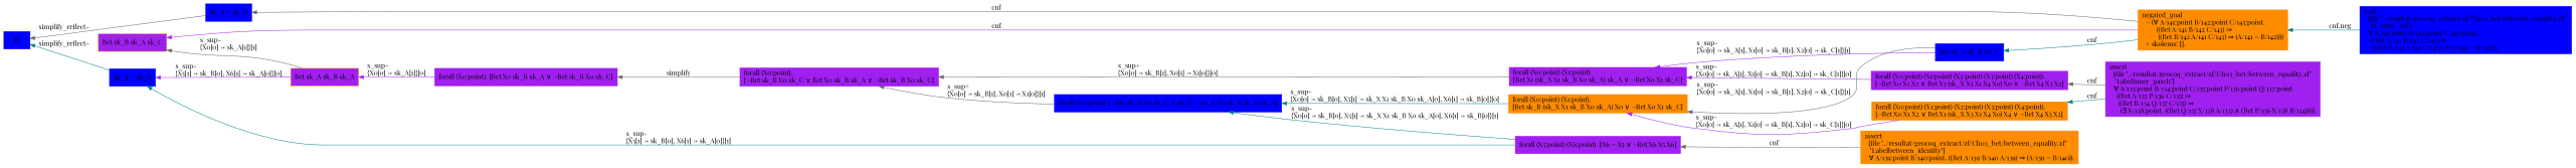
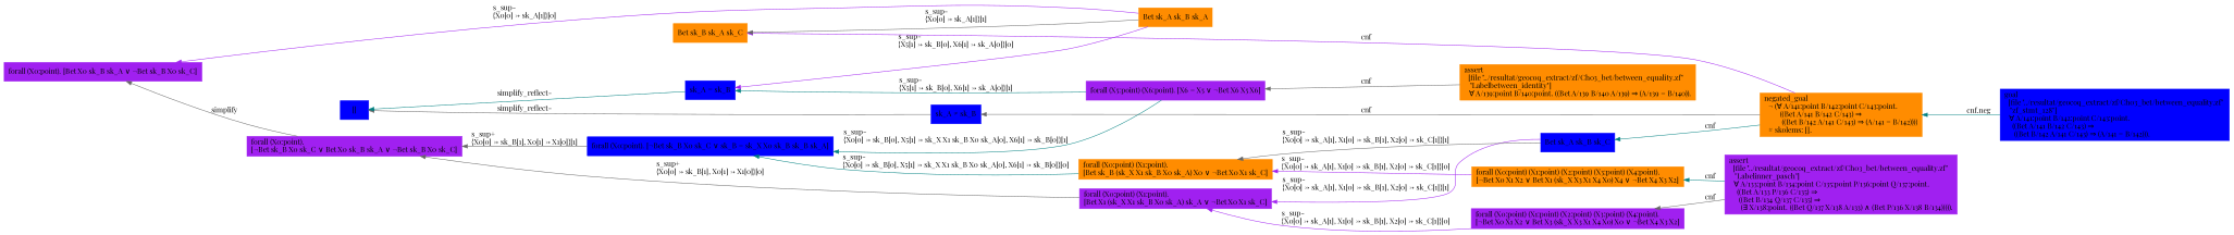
  digraph {
    fontname="Playfair Display"
    rankdir=LR
    node [color=blue fontname="Playfair Display" shape=box style=filled]
    edge [color=gray40 dir=back fontname="Playfair Display"]
    n1 [label="[]"]
    n2 [label="sk_A ≠ sk_B\l"]
    n3 [label="sk_A = sk_B\l"]
    n4 [color=darkorange label="negated_goal\l  ¬ (∀ A/141:point B/142:point C/143:point.\l        ((Bet A/141 B/142 C/143) ⇒\l         ((Bet B/142 A/141 C/143) ⇒ (A/141 = B/142))))\l  # skolems: [].\l"]
    n5 [color=purple label="forall (X5:point) (X6:point). [X6 = X5 ∨ ¬Bet X6 X5 X6]\l"]
-   n6 [color=darkorange label="Bet sk_A sk_B sk_A\l" fillcolor=purple]
+   n6 [color=darkorange label="Bet sk_A sk_B sk_A\l"]
    n7 [label="goal\l  [file \"../resultat/geocoq_extract/zf/Ch03_bet/between_equality.zf\" \l   \"zf_stmt_128\"]\l  ∀ A/141:point B/142:point C/143:point.\l    ((Bet A/141 B/142 C/143) ⇒\l     ((Bet B/142 A/141 C/143) ⇒ (A/141 = B/142))).\l"]
    n8 [color=darkorange label="assert\l  [file \"../resultat/geocoq_extract/zf/Ch03_bet/between_equality.zf\" \l   \"Labelbetween_identity\"]\l  ∀ A/139:point B/140:point. ((Bet A/139 B/140 A/139) ⇒ (A/139 = B/140)).\l"]
    n9 [color=purple label="forall (X0:point). [Bet X0 sk_B sk_A ∨ ¬Bet sk_B X0 sk_C]\l"]
    n10 [color=purple label="forall (X0:point).\l[¬Bet sk_B X0 sk_C ∨ Bet X0 sk_B sk_A ∨ ¬Bet sk_B X0 sk_C]\l"]
-   n11 [color=darkorange label="Bet sk_B sk_A sk_C\l" fillcolor=purple]
+   n11 [color=darkorange label="Bet sk_B sk_A sk_C\l"]
    n12 [color=purple label="forall (X0:point) (X1:point).\l[Bet X1 (sk_X X1 sk_B X0 sk_A) sk_A ∨ ¬Bet X0 X1 sk_C]\l"]
    n13 [label="forall (X0:point). [¬Bet sk_B X0 sk_C ∨ sk_B = sk_X X0 sk_B sk_B sk_A]\l"]
    n14 [color=purple label="forall (X0:point) (X1:point) (X2:point) (X3:point) (X4:point).\l[¬Bet X0 X1 X2 ∨ Bet X3 (sk_X X3 X1 X4 X0) X0 ∨ ¬Bet X4 X3 X2]\l"]
    n15 [label="Bet sk_A sk_B sk_C\l"]
    n16 [color=darkorange label="forall (X0:point) (X1:point).\l[Bet sk_B (sk_X X1 sk_B X0 sk_A) X0 ∨ ¬Bet X0 X1 sk_C]\l"]
    n17 [color=purple label="assert\l  [file \"../resultat/geocoq_extract/zf/Ch03_bet/between_equality.zf\" \l   \"Labelinner_pasch\"]\l  ∀ A/133:point B/134:point C/135:point P/136:point Q/137:point.\l    ((Bet A/133 P/136 C/135) ⇒\l     ((Bet B/134 Q/137 C/135) ⇒\l      (∃ X/138:point. ((Bet Q/137 X/138 A/133) ∧ (Bet P/136 X/138 B/134))))).\l"]
    n18 [color=darkorange label="forall (X0:point) (X1:point) (X2:point) (X3:point) (X4:point).\l[¬Bet X0 X1 X2 ∨ Bet X1 (sk_X X3 X1 X4 X0) X4 ∨ ¬Bet X4 X3 X2]\l"]
    n1 -> n2 [label="simplify_reflect-"]
    n1 -> n3 [color=teal label="simplify_reflect-"]
    n2 -> n4 [label=cnf]
    n3 -> n5 [color=teal label="s_sup-\l\{X5[1] → sk_B[0], X6[1] → sk_A[0]\}[1]\l"]
    n3 -> n6 [color=purple label="s_sup-\l\{X5[1] → sk_B[0], X6[1] → sk_A[0]\}[0]\l"]
    n4 -> n7 [color=teal label="cnf.neg"]
    n5 -> n8 [label=cnf]
-   n6 -> n9 [color=purple label="s_sup-\l\{X0[0] → sk_A[1]\}[0]\l"]
+   n9 -> n6 [color=purple label="s_sup-\l\{X0[0] → sk_A[1]\}[0]\l"]
    n9 -> n10 [label=simplify]
    n10 -> n12 [label="s_sup+\l\{X0[0] → sk_B[1], X0[1] → X1[0]\}[0]\l"]
    n10 -> n13 [label="s_sup+\l\{X0[0] → sk_B[1], X0[1] → X1[0]\}[1]\l"]
    n11 -> n4 [color=purple label=cnf]
    n11 -> n6 [label="s_sup-\l\{X0[0] → sk_A[1]\}[1]\l"]
    n12 -> n14 [color=purple label="s_sup-\l\{X0[0] → sk_A[1], X1[0] → sk_B[1], X2[0] → sk_C[1]\}[0]\l"]
    n12 -> n15 [color=purple label="s_sup-\l\{X0[0] → sk_A[1], X1[0] → sk_B[1], X2[0] → sk_C[1]\}[1]\l"]
    n13 -> n5 [color=teal label="s_sup-\l\{X0[0] → sk_B[0], X5[1] → sk_X X1 sk_B X0 sk_A[0], X6[1] → sk_B[0]\}[1]\l"]
    n13 -> n16 [color=teal label="s_sup-\l\{X0[0] → sk_B[0], X5[1] → sk_X X1 sk_B X0 sk_A[0], X6[1] → sk_B[0]\}[0]\l"]
    n14 -> n17 [label=cnf]
    n15 -> n4 [color=teal label=cnf]
    n16 -> n15 [label="s_sup-\l\{X0[0] → sk_A[1], X1[0] → sk_B[1], X2[0] → sk_C[1]\}[1]\l"]
    n16 -> n18 [color=purple label="s_sup-\l\{X0[0] → sk_A[1], X1[0] → sk_B[1], X2[0] → sk_C[1]\}[0]\l"]
    n18 -> n17 [color=teal label=cnf]
  }
